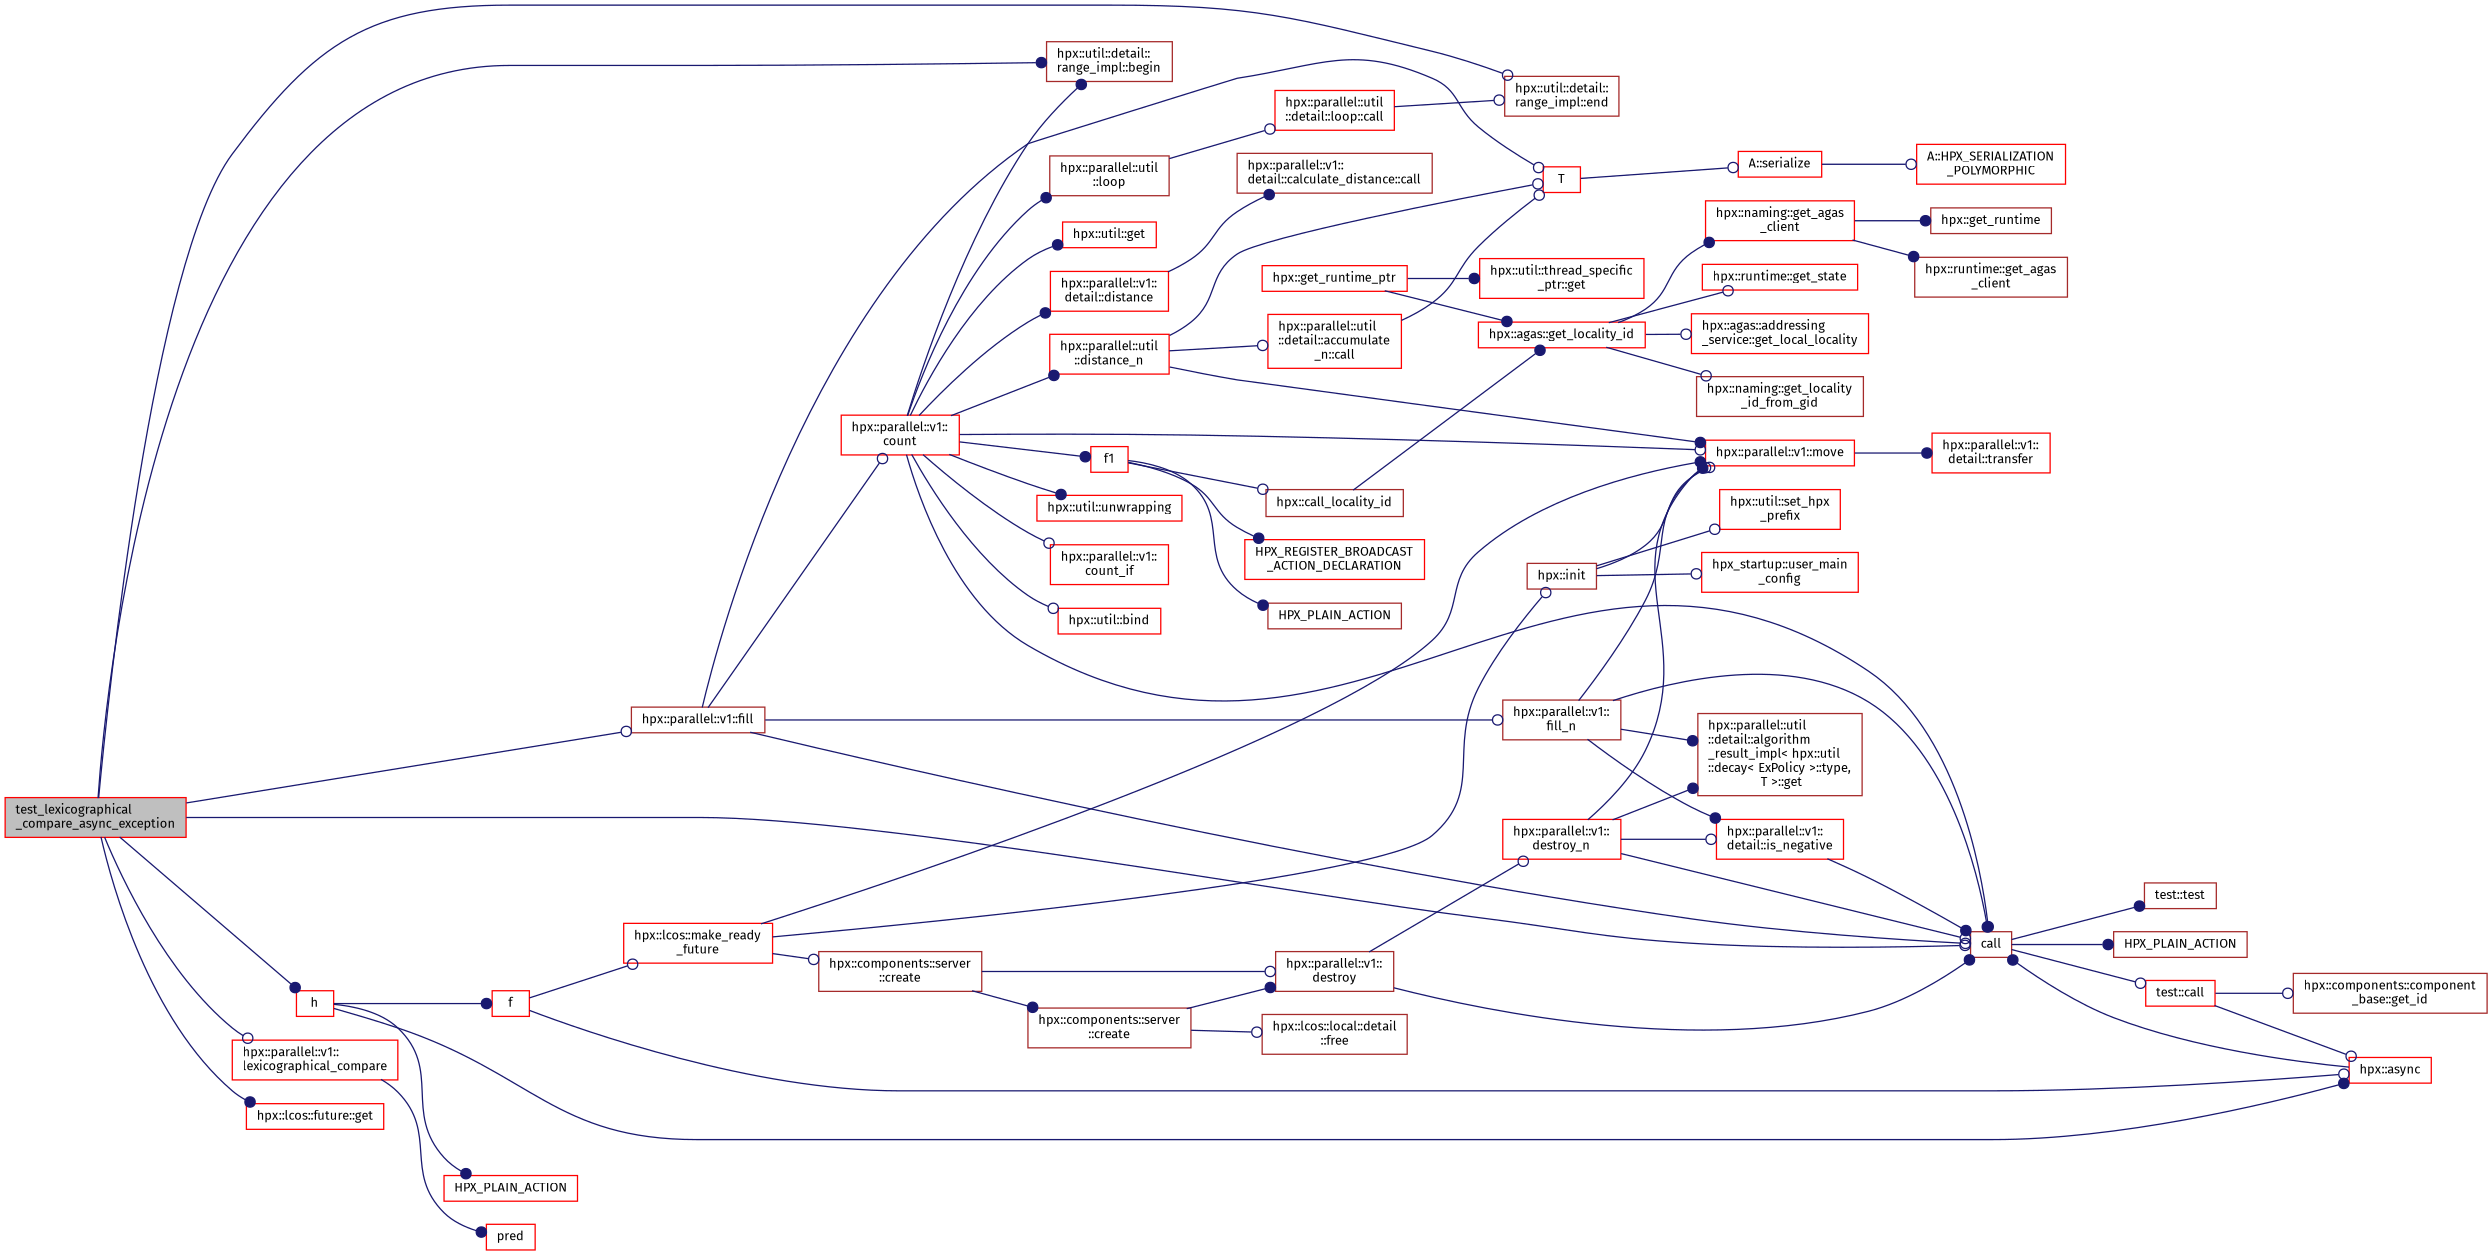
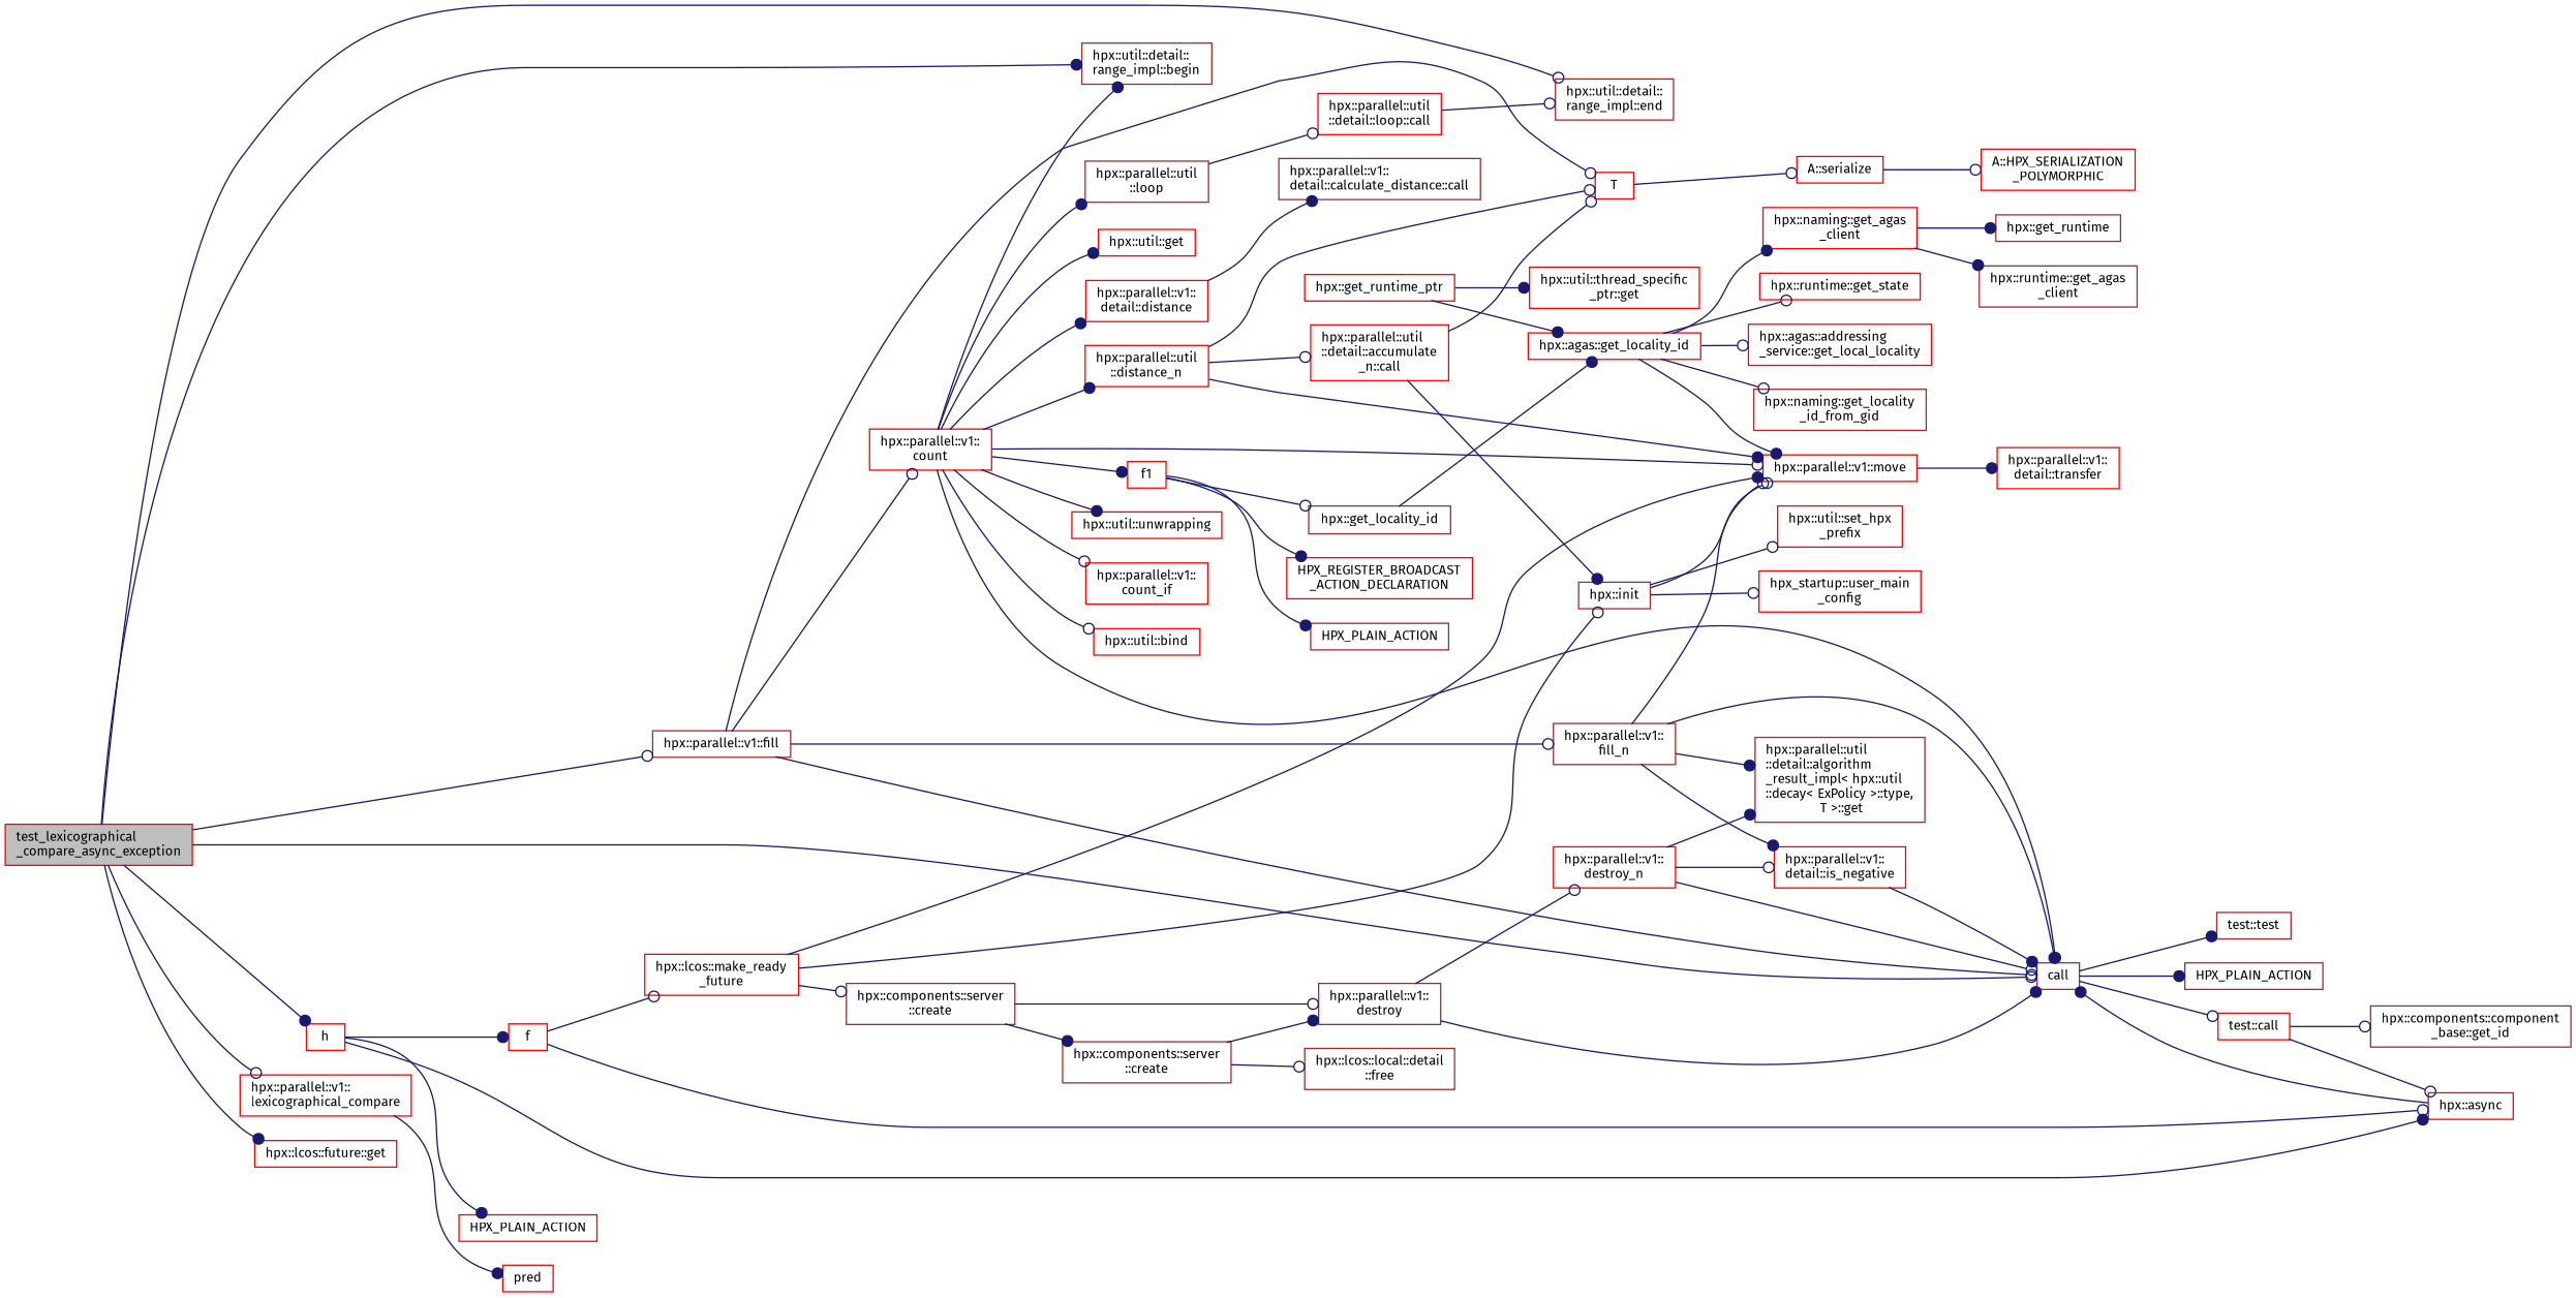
  digraph {
    fontname="Fira Sans"
    rankdir=LR
    node [color=red fillcolor=white fontname="Fira Sans" fontsize=10 shape=record style=filled]
    edge [arrowhead=dot color=midnightblue fontname="Fira Sans" fontsize=10 labelfontname=Helvetica labelfontsize=10 style=solid]
    n1 [fillcolor=grey75 fontcolor=black height=0.2 label="test_lexicographical\l_compare_async_exception" width=0.4]
    n2 [color=brown height=0.2 label="hpx::parallel::v1::fill" width=0.4]
    n3 [color=brown height=0.2 label=call width=0.4]
    n4 [color=brown height=0.2 label="hpx::util::detail::\lrange_impl::end" width=0.4]
    n5 [color=brown height=0.2 label="hpx::util::detail::\lrange_impl::begin" width=0.4]
    n6 [height=0.2 label=h width=0.4]
    n7 [height=0.2 label="hpx::parallel::v1::\llexicographical_compare" width=0.4]
    n8 [height=0.2 label="hpx::lcos::future::get" width=0.4]
    n9 [color=brown height=0.2 label="hpx::parallel::v1::\lfill_n" width=0.4]
    n10 [height=0.2 label="hpx::parallel::v1::\lcount" width=0.4]
    n11 [height=0.2 label=T width=0.4]
    n12 [color=brown height=0.2 label="test::test" width=0.4]
    n13 [color=brown height=0.2 label=HPX_PLAIN_ACTION width=0.4]
    n14 [height=0.2 label="test::call" width=0.4]
    n15 [height=0.2 label="hpx::async" width=0.4]
    n16 [height=0.2 label=f width=0.4]
    n17 [height=0.2 label=HPX_PLAIN_ACTION width=0.4]
    n18 [height=0.2 label=pred width=0.4]
    n19 [height=0.2 label="hpx::parallel::v1::\ldetail::is_negative" width=0.4]
    n20 [color=brown height=0.2 label="hpx::parallel::util\l::detail::algorithm\l_result_impl\< hpx::util\l::decay\< ExPolicy \>::type,\l T \>::get" width=0.4]
    n21 [height=0.2 label="hpx::parallel::v1::move" width=0.4]
    n22 [height=0.2 label="hpx::parallel::v1::\lcount_if" width=0.4]
    n23 [height=0.2 label=f1 width=0.4]
    n24 [color=brown height=0.2 label="hpx::parallel::util\l::loop" width=0.4]
    n25 [height=0.2 label="hpx::util::bind" width=0.4]
    n26 [height=0.2 label="hpx::util::get" width=0.4]
    n27 [height=0.2 label="hpx::parallel::v1::\ldetail::distance" width=0.4]
    n28 [height=0.2 label="hpx::util::unwrapping" width=0.4]
    n29 [height=0.2 label="hpx::parallel::util\l::distance_n" width=0.4]
    n30 [height=0.2 label="A::serialize" width=0.4]
    n31 [height=0.2 label="hpx::parallel::v1::\ldetail::transfer" width=0.4]
    n32 [color=brown height=0.2 label="hpx::components::component\l_base::get_id" width=0.4]
-   n33 [color=brown height=0.2 label="hpx::call_locality_id" width=0.4]
+   n33 [color=brown height=0.2 label="hpx::get_locality_id" width=0.4]
    n34 [color=brown height=0.2 label=HPX_PLAIN_ACTION width=0.4]
    n35 [height=0.2 label="HPX_REGISTER_BROADCAST\l_ACTION_DECLARATION" width=0.4]
    n36 [height=0.2 label="hpx::parallel::util\l::detail::loop::call" width=0.4]
    n37 [color=brown height=0.2 label="hpx::parallel::v1::\ldetail::calculate_distance::call" width=0.4]
    n38 [height=0.2 label="hpx::parallel::util\l::detail::accumulate\l_n::call" width=0.4]
    n39 [height=0.2 label="hpx::agas::get_locality_id" width=0.4]
    n40 [height=0.2 label="hpx::runtime::get_state" width=0.4]
    n41 [height=0.2 label="hpx::naming::get_agas\l_client" width=0.4]
    n42 [height=0.2 label="hpx::agas::addressing\l_service::get_local_locality" width=0.4]
    n43 [color=brown height=0.2 label="hpx::naming::get_locality\l_id_from_gid" width=0.4]
    n44 [height=0.2 label="hpx::get_runtime_ptr" width=0.4]
    n45 [height=0.2 label="hpx::util::thread_specific\l_ptr::get" width=0.4]
    n46 [color=brown height=0.2 label="hpx::get_runtime" width=0.4]
    n47 [color=brown height=0.2 label="hpx::runtime::get_agas\l_client" width=0.4]
    n48 [color=brown height=0.2 label="hpx::init" width=0.4]
    n49 [height=0.2 label="hpx::util::set_hpx\l_prefix" width=0.4]
    n50 [height=0.2 label="hpx_startup::user_main\l_config" width=0.4]
    n51 [height=0.2 label="A::HPX_SERIALIZATION\l_POLYMORPHIC" width=0.4]
    n52 [height=0.2 label="hpx::lcos::make_ready\l_future" width=0.4]
    n53 [color=brown height=0.2 label="hpx::components::server\l::create" width=0.4]
    n54 [color=brown height=0.2 label="hpx::components::server\l::create" width=0.4]
    n55 [color=brown height=0.2 label="hpx::parallel::v1::\ldestroy" width=0.4]
    n56 [color=brown height=0.2 label="hpx::lcos::local::detail\l::free" width=0.4]
    n57 [height=0.2 label="hpx::parallel::v1::\ldestroy_n" width=0.4]
    n1 -> n2 [arrowhead=odot]
    n1 -> n3 [arrowhead=odot]
    n1 -> n4 [arrowhead=odot]
    n1 -> n5
    n1 -> n6
    n1 -> n7 [arrowhead=odot]
    n1 -> n8
    n2 -> n3 [arrowhead=odot]
    n2 -> n9 [arrowhead=odot]
    n2 -> n10 [arrowhead=odot]
    n2 -> n11 [arrowhead=odot]
    n3 -> n12
    n3 -> n13
    n3 -> n14 [arrowhead=odot]
    n6 -> n15
    n6 -> n16
    n6 -> n17
    n7 -> n18
    n9 -> n3
    n9 -> n19
    n9 -> n20
    n9 -> n21 [arrowhead=odot]
    n10 -> n3
    n10 -> n5
    n10 -> n21 [arrowhead=odot]
    n10 -> n22 [arrowhead=odot]
    n10 -> n23
    n10 -> n24
    n10 -> n25 [arrowhead=odot]
    n10 -> n26
    n10 -> n27
    n10 -> n28
    n10 -> n29
    n11 -> n30 [arrowhead=odot]
    n14 -> n15 [arrowhead=odot]
    n14 -> n32 [arrowhead=odot]
    n15 -> n3
    n16 -> n15 [arrowhead=odot]
    n16 -> n52 [arrowhead=odot]
    n19 -> n3
    n21 -> n31
    n23 -> n33 [arrowhead=odot]
    n23 -> n34
    n23 -> n35
    n24 -> n36 [arrowhead=odot]
    n27 -> n37
    n29 -> n11 [arrowhead=odot]
    n29 -> n21
    n29 -> n38 [arrowhead=odot]
    n30 -> n51 [arrowhead=odot]
    n33 -> n39
    n36 -> n4 [arrowhead=odot]
    n38 -> n11 [arrowhead=odot]
+   n38 -> n48
    n39 -> n40 [arrowhead=odot]
    n39 -> n41
    n39 -> n42 [arrowhead=odot]
    n39 -> n43 [arrowhead=odot]
    n41 -> n46
    n41 -> n47
    n44 -> n39
    n44 -> n45
    n48 -> n21 [arrowhead=odot]
    n48 -> n49 [arrowhead=odot]
    n48 -> n50 [arrowhead=odot]
    n52 -> n21
    n52 -> n48 [arrowhead=odot]
    n52 -> n53 [arrowhead=odot]
    n53 -> n54
    n53 -> n55 [arrowhead=odot]
    n54 -> n55
    n54 -> n56 [arrowhead=odot]
    n55 -> n3
    n55 -> n57 [arrowhead=odot]
    n57 -> n3 [arrowhead=odot]
    n57 -> n19 [arrowhead=odot]
    n57 -> n20
-   n57 -> n21
+   n39 -> n21
  }
